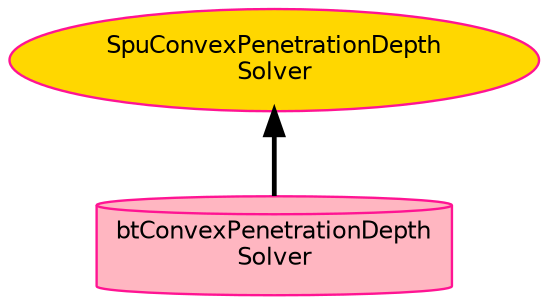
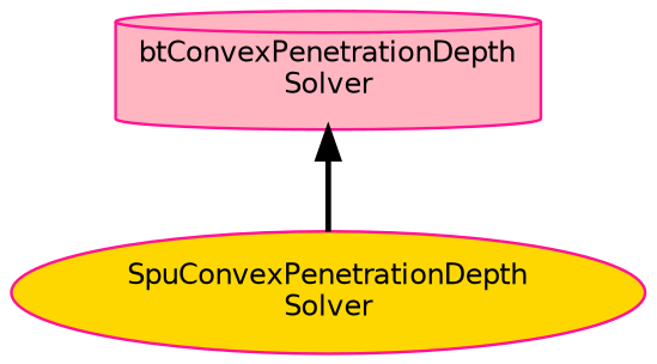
  digraph {
    node [color=deeppink fontname=Helvetica fontsize=10 style=filled]
    n1 [fillcolor=gold fontcolor=black height=0.2 label="SpuConvexPenetrationDepth\lSolver" shape=ellipse width=0.4]
    n2 [fillcolor=lightpink height=0.2 label="btConvexPenetrationDepth\lSolver" shape=cylinder width=0.4]
-   n1 -> n2 [color=black dir=back fontname=Helvetica fontsize=10 labelfontname=Helvetica labelfontsize=10 style=bold]
+   n2 -> n1 [color=black dir=back fontname=Helvetica fontsize=10 labelfontname=Helvetica labelfontsize=10 style=bold]
  }
